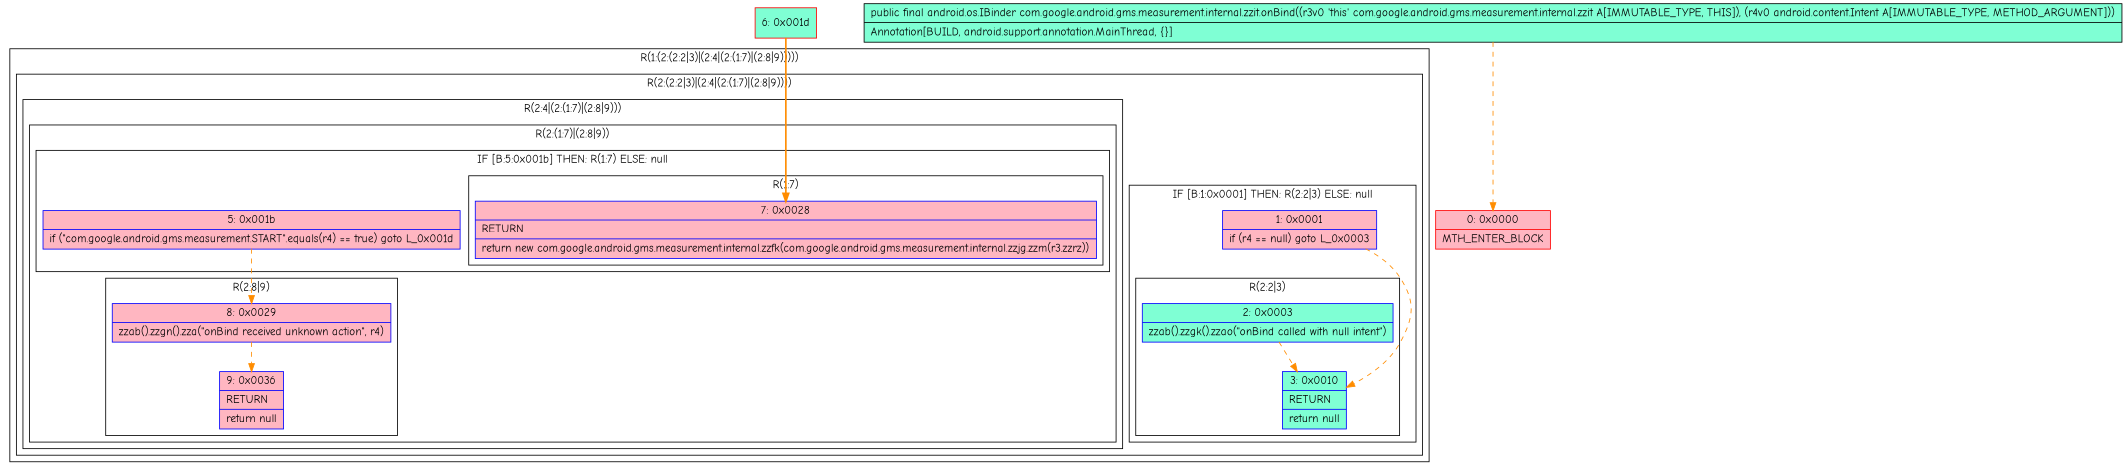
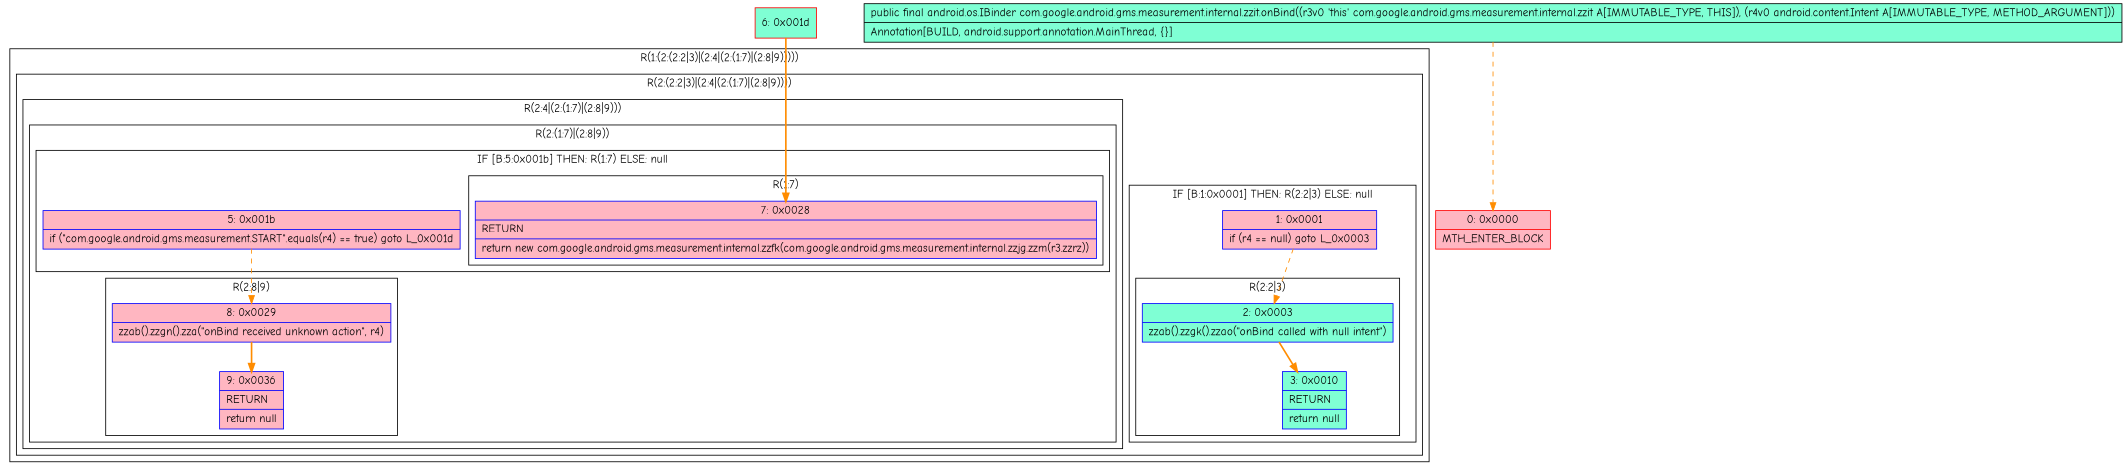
  digraph {
    fontname="Comic Neue"
    node [color=blue fillcolor=lightpink fontname="Comic Neue" shape=record style=filled]
    edge [color=darkorange fontname="Comic Neue" style=dashed]
    n1 [fillcolor=aquamarine label="{2\:\ 0x0003|zzab().zzgk().zzao(\"onBind called with null intent\")\l}"]
    n2 [fillcolor=aquamarine label="{3\:\ 0x0010|RETURN\l|return null\l}"]
    n3 [label="{1\:\ 0x0001|if (r4 == null) goto L_0x0003\l}"]
    n4 [label="{7\:\ 0x0028|RETURN\l|return new com.google.android.gms.measurement.internal.zzfk(com.google.android.gms.measurement.internal.zzjg.zzm(r3.zzrz))\l}"]
    n5 [label="{5\:\ 0x001b|if (\"com.google.android.gms.measurement.START\".equals(r4) == true) goto L_0x001d\l}"]
    n6 [label="{8\:\ 0x0029|zzab().zzgn().zza(\"onBind received unknown action\", r4)\l}"]
    n7 [label="{9\:\ 0x0036|RETURN\l|return null\l}"]
    n8 [color=red fillcolor=aquamarine label="{6\:\ 0x001d}"]
    n9 [color=red label="{0\:\ 0x0000|MTH_ENTER_BLOCK\l}"]
    n10 [fillcolor=aquamarine label="{public final android.os.IBinder com.google.android.gms.measurement.internal.zzit.onBind((r3v0 'this' com.google.android.gms.measurement.internal.zzit A[IMMUTABLE_TYPE, THIS]), (r4v0 android.content.Intent A[IMMUTABLE_TYPE, METHOD_ARGUMENT]))  | Annotation[BUILD, android.support.annotation.MainThread, \{\}]\l}" color=""]
    subgraph cluster_1 {
      label="R(1:(2:(2:2|3)|(2:4|(2:(1:7)|(2:8|9)))))"
      subgraph cluster_2 {
        label="R(2:(2:2|3)|(2:4|(2:(1:7)|(2:8|9))))"
        subgraph cluster_3 {
          label="IF [B:1:0x0001] THEN: R(2:2|3) ELSE: null"
          n3
          subgraph cluster_4 {
            label="R(2:2|3)"
            n1
            n2
          }
        }
        subgraph cluster_5 {
          label="R(2:4|(2:(1:7)|(2:8|9)))"
          subgraph cluster_6 {
            label="R(2:(1:7)|(2:8|9))"
            subgraph cluster_7 {
              label="IF [B:5:0x001b] THEN: R(1:7) ELSE: null"
              n5
              subgraph cluster_8 {
                label="R(1:7)"
                n4
              }
            }
            subgraph cluster_9 {
              label="R(2:8|9)"
              n6
              n7
            }
          }
        }
      }
    }
-   n1 -> n2
-   n3 -> n2
+   n1 -> n2 [style=bold]
+   n3 -> n1
    n5 -> n6
-   n6 -> n7
+   n6 -> n7 [style=bold]
    n8 -> n4 [style=bold]
    n10 -> n9
  }
